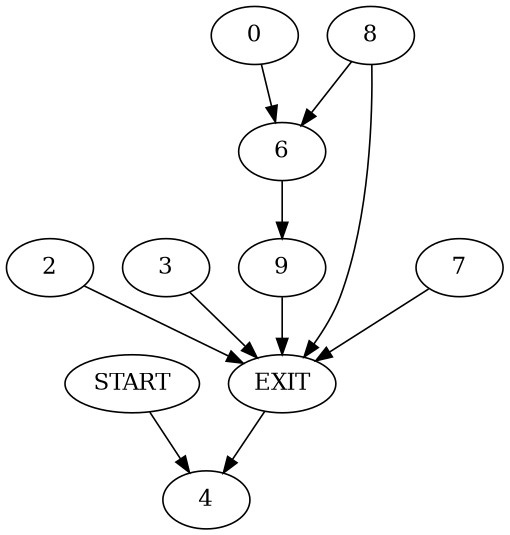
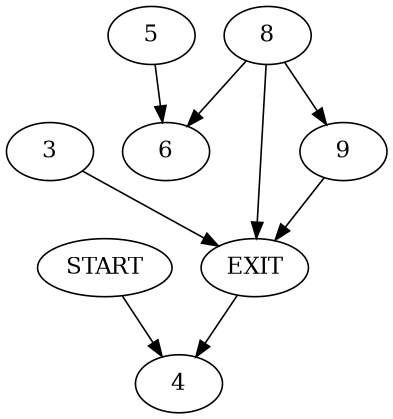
  digraph {
    n1 [label=START]
    4
-   5 [label=0]
+   5
    6
    n5 [label=EXIT]
-   2
    3
    9
-   7
    8
    n1 -> 4
    5 -> 6
-   6 -> 9
+   8 -> 9
    n5 -> 4
-   2 -> n5
    3 -> n5
    9 -> n5
-   7 -> n5
    8 -> 6
    8 -> n5
  }
